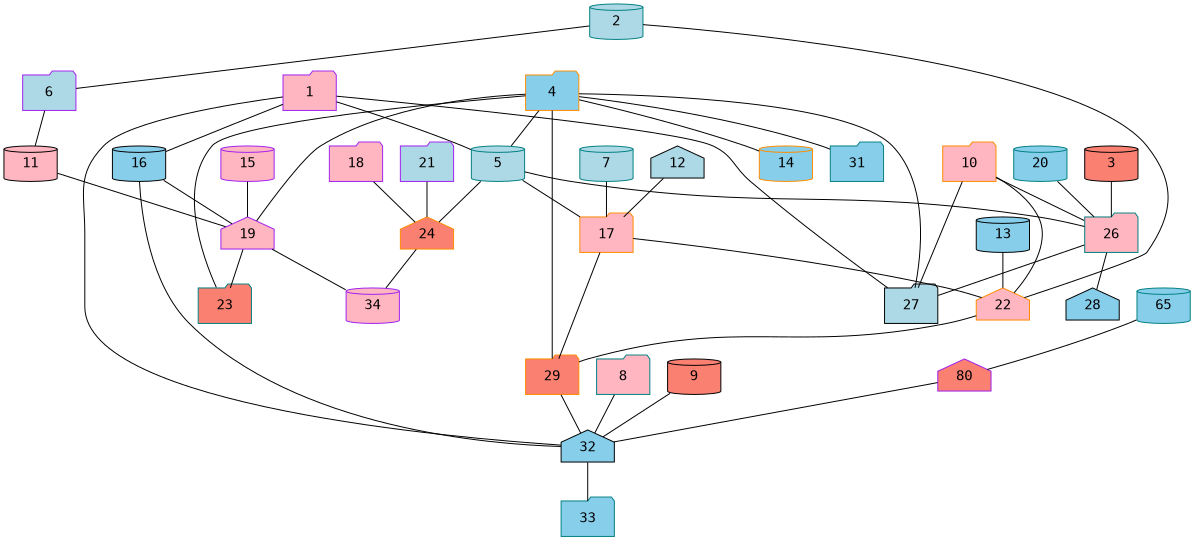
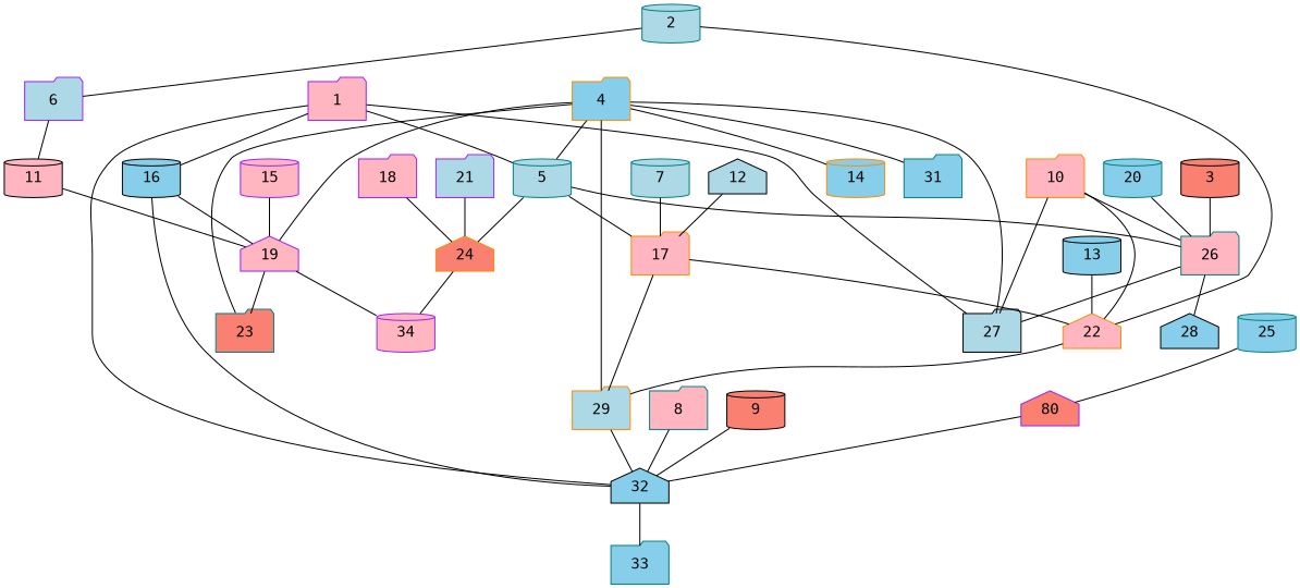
  graph {
    fontname="DejaVu Sans Mono"
    node [color=teal fillcolor=lightpink fontname="DejaVu Sans Mono" shape=folder style=filled]
    edge [fontname="DejaVu Sans Mono" weight=1.0]
    5 [fillcolor=lightblue shape=cylinder]
    1 [color=purple]
    16 [color=black fillcolor=skyblue shape=cylinder]
    27 [color=black fillcolor=lightblue]
    32 [color=black fillcolor=skyblue shape=house]
    26
    17 [color=darkorange]
    24 [color=darkorange fillcolor=salmon shape=house]
    19 [color=purple shape=house]
    33 [fillcolor=skyblue]
    2 [fillcolor=lightblue shape=cylinder]
    6 [color=purple fillcolor=lightblue]
    22 [color=darkorange shape=house]
    11 [color=black shape=cylinder]
-   29 [color=darkorange fillcolor=salmon]
+   29 [color=darkorange fillcolor=lightblue]
    3 [color=black fillcolor=salmon shape=cylinder]
    28 [color=black fillcolor=skyblue shape=house]
    4 [color=darkorange fillcolor=skyblue]
    14 [color=darkorange fillcolor=skyblue shape=cylinder]
    23 [fillcolor=salmon]
    31 [fillcolor=skyblue]
    34 [color=purple shape=cylinder]
    7 [fillcolor=lightblue shape=cylinder]
    8
    9 [color=black fillcolor=salmon shape=cylinder]
    10 [color=darkorange]
    12 [color=black fillcolor=lightblue shape=house]
    13 [color=black fillcolor=skyblue shape=cylinder]
    15 [color=purple shape=cylinder]
    18 [color=purple]
    20 [fillcolor=skyblue shape=cylinder]
    21 [color=purple fillcolor=lightblue]
-   25 [fillcolor=skyblue shape=cylinder label=65]
+   25 [fillcolor=skyblue shape=cylinder]
    n34 [color=purple fillcolor=salmon label=80 shape=house]
    5 -- 26
    5 -- 17
    5 -- 24 [weight=2.0]
    1 -- 5
    1 -- 16
    1 -- 27
    1 -- 32
    16 -- 32
    16 -- 19
    32 -- 33
    26 -- 27
    26 -- 28
    17 -- 22
    17 -- 29
    24 -- 34
    19 -- 23
    19 -- 34
    2 -- 6
    2 -- 22
    6 -- 11
    22 -- 29
    11 -- 19
    29 -- 32
    3 -- 26
    4 -- 5 [weight=2.0]
    4 -- 27 [weight=2.0]
    4 -- 19
    4 -- 29 [weight=2.0]
    4 -- 14
    4 -- 23
    4 -- 31
    7 -- 17
    8 -- 32
    9 -- 32
    10 -- 27
    10 -- 26
    10 -- 22
    12 -- 17
    13 -- 22
    15 -- 19
    18 -- 24
    20 -- 26
    21 -- 24
    25 -- n34
    n34 -- 32
  }
